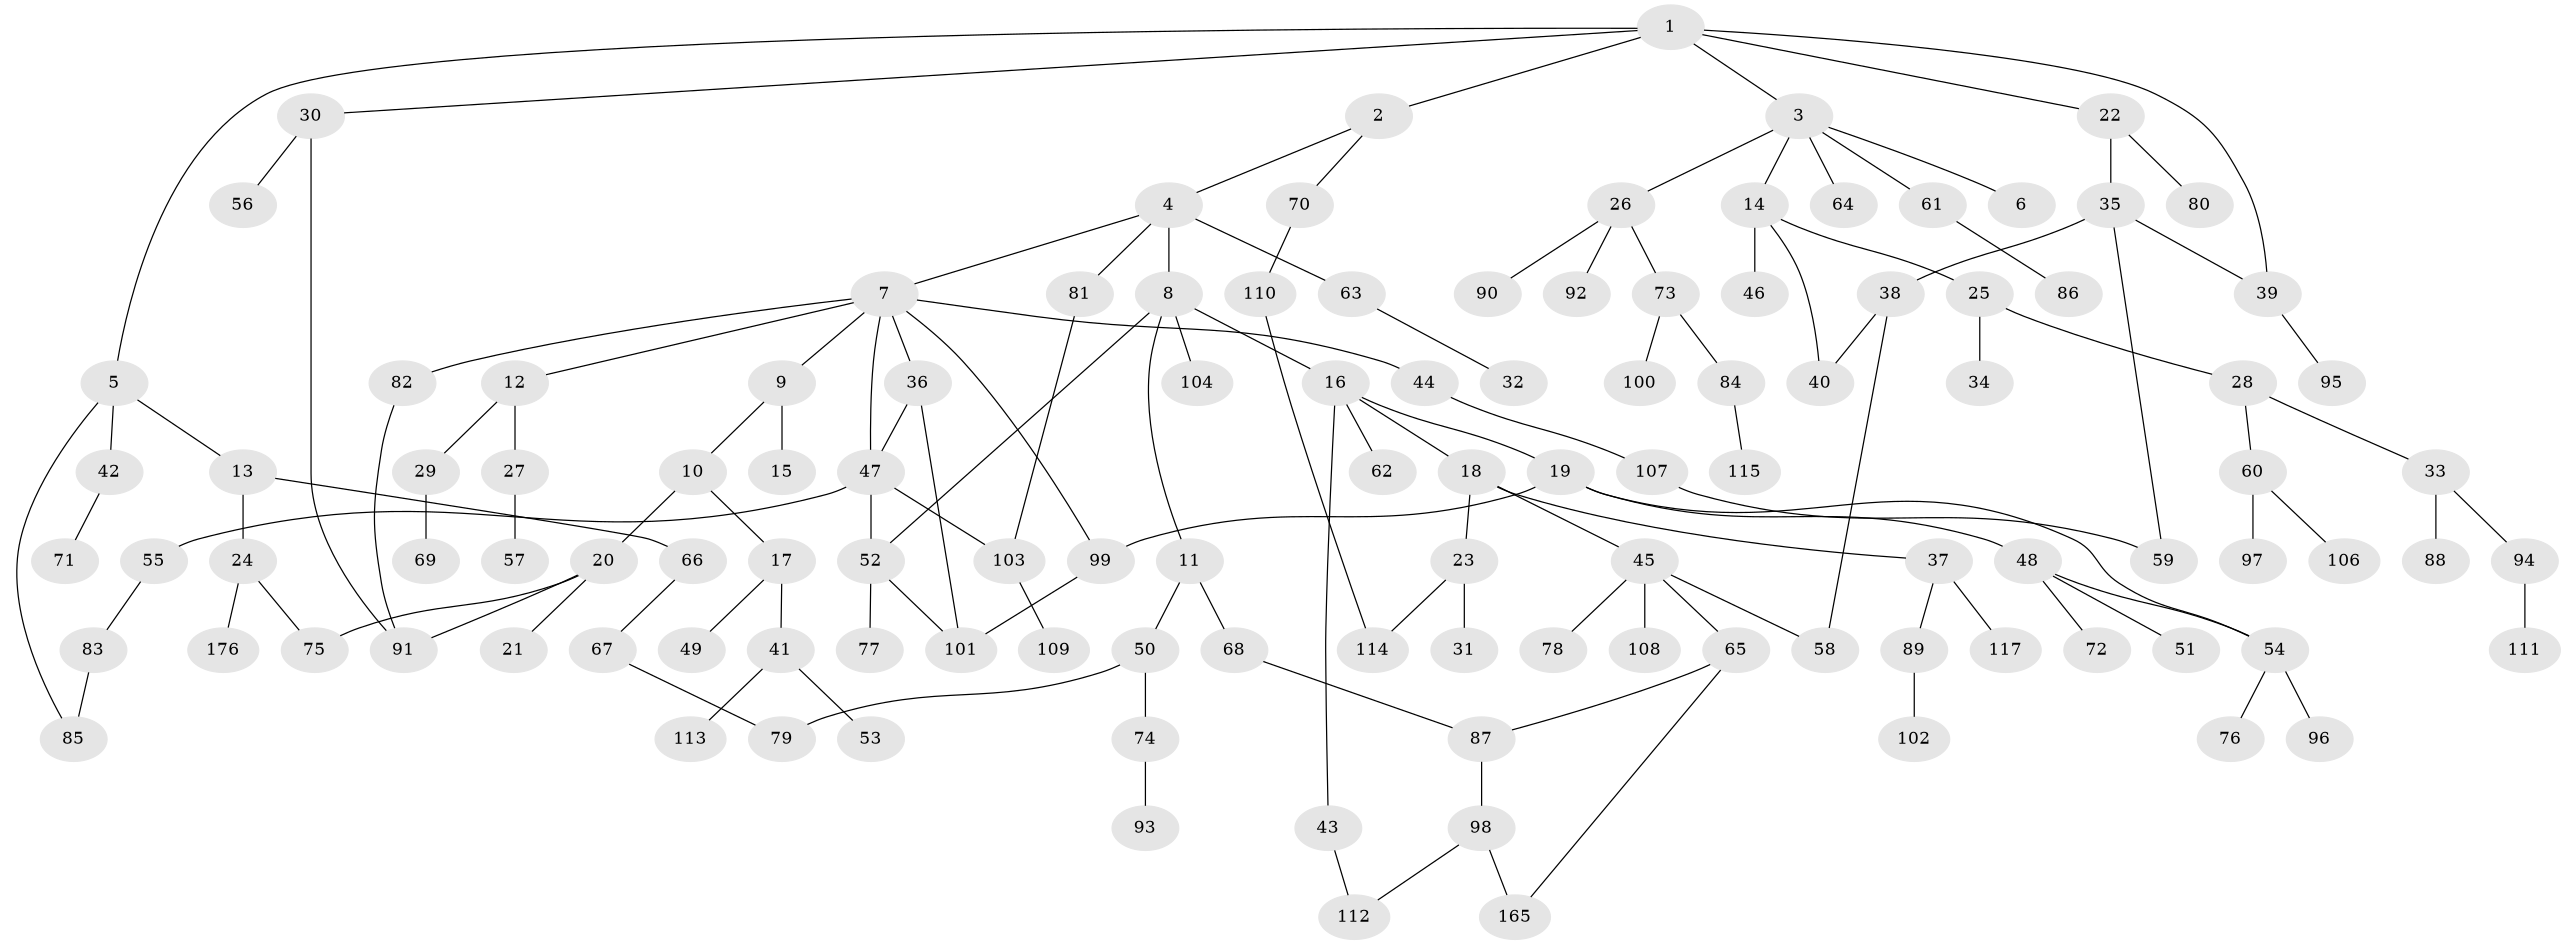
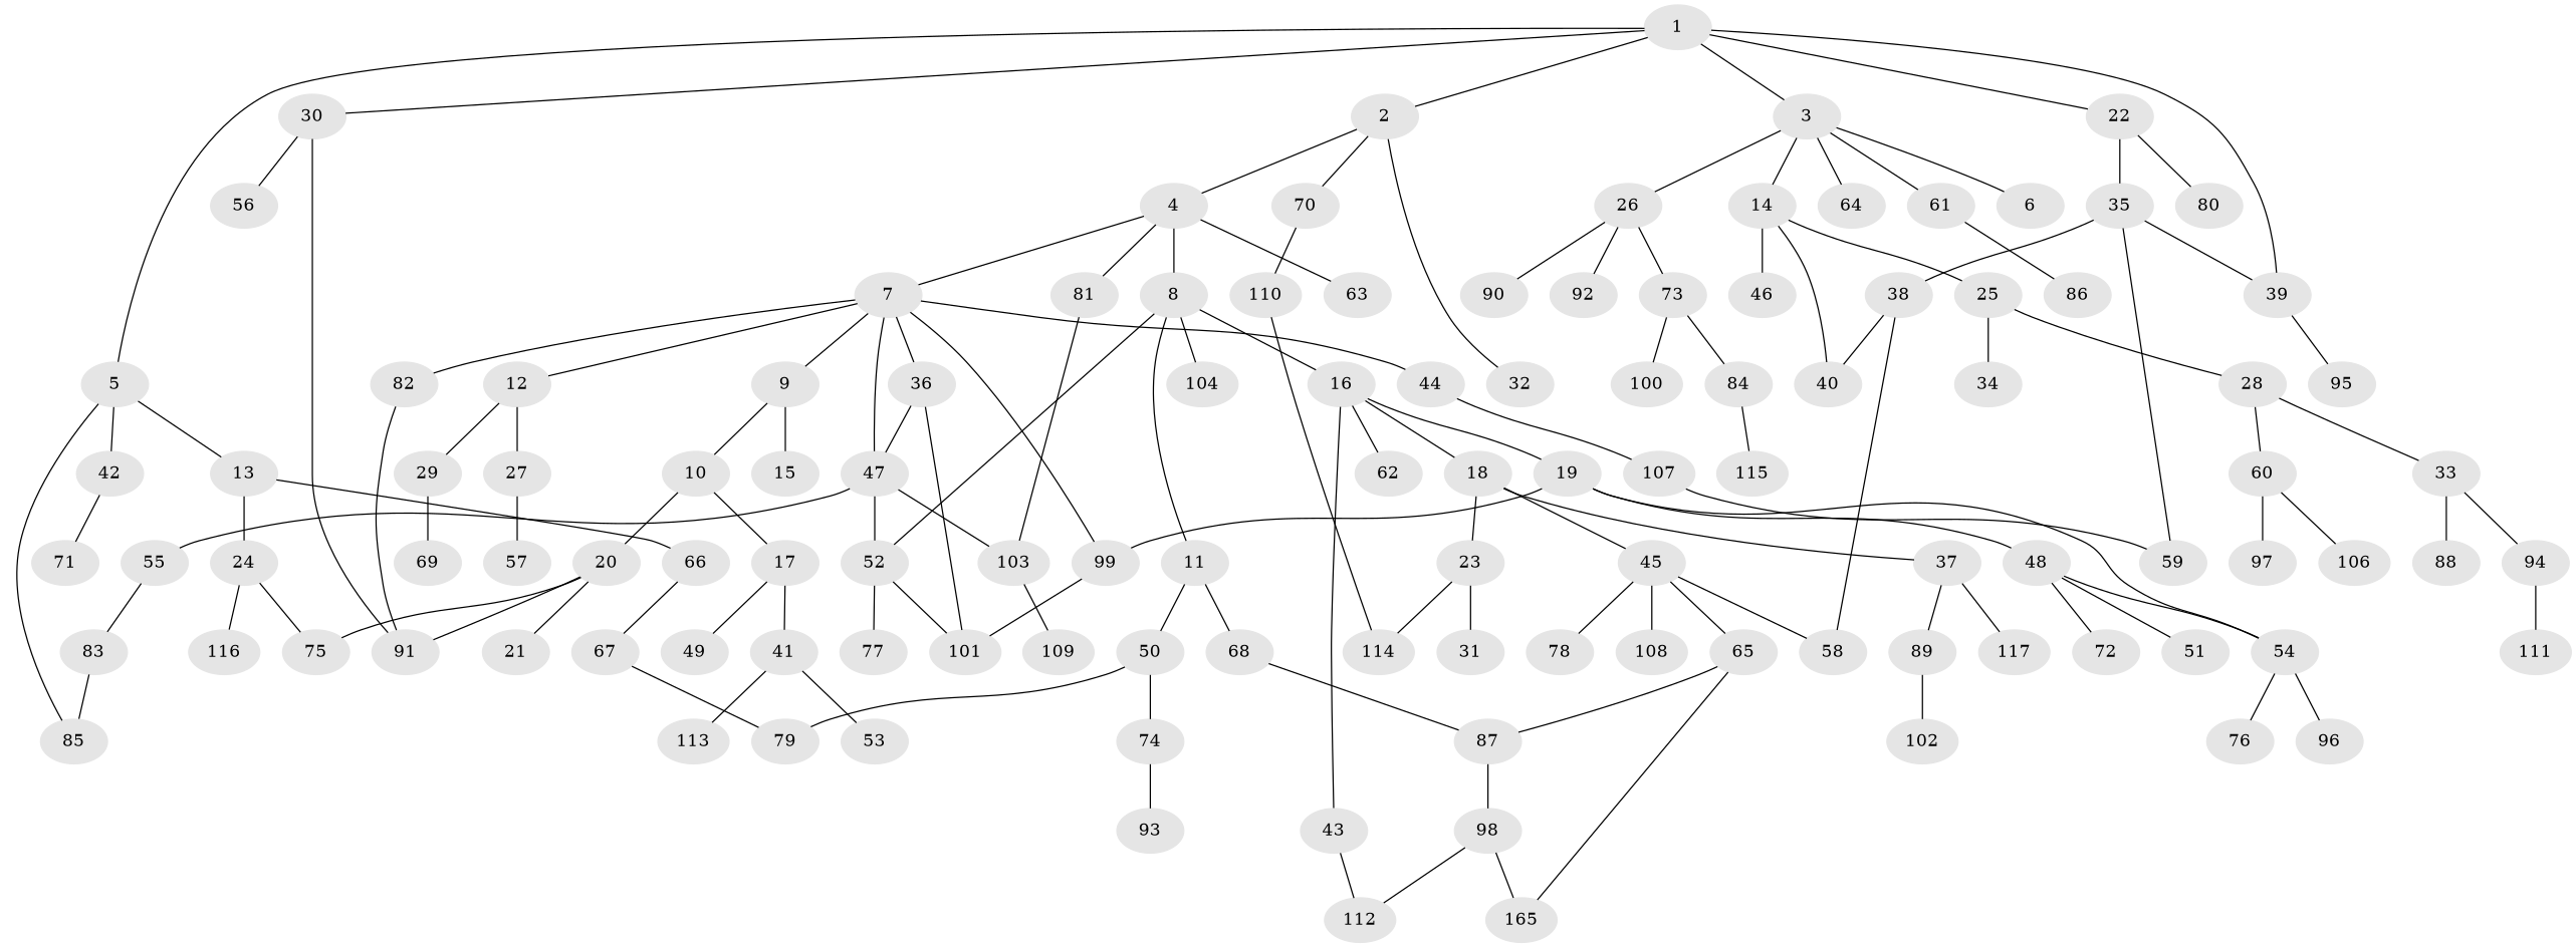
  graph {
    node [color=gray90 style=filled]
    1
    2
    3
    5
    22
    30
    39
    4
    32
    70
    6
    14
    26
    61
    64
    13
    42
    85
    35
    80
    91
    56
    95
    7
    8
    63
    81
    110
    25
    40
    46
    73
    90
    92
    86
    9
    12
    36
    44
    47
    82
    99
    11
    16
    52
    104
    103
    24
    66
    71
    10
    15
    27
    29
    101
    107
    55
    50
    68
    18
    19
    43
    62
    77
    17
    20
    41
    49
    21
    75
    74
    79
    87
    57
    69
-   116 [label=176]
+   116
    67
    28
    34
    23
    37
    45
    48
    54
    112
    53
    113
    31
    114
    89
    117
    58
    65
    78
    108
    51
    72
    76
    96
    38
    59
    33
    60
    84
    100
    88
    94
    97
    106
    111
    102
    n112 [label=165]
    83
    109
    93
    98
    115
    1 -- 2
    1 -- 3
    1 -- 5
    1 -- 22
    1 -- 30
    1 -- 39
    2 -- 4
-   63 -- 32
+   2 -- 32
    2 -- 70
    3 -- 6
    3 -- 14
    3 -- 26
    3 -- 61
    3 -- 64
    5 -- 13
    5 -- 42
    5 -- 85
    22 -- 35
    22 -- 80
    30 -- 91
    30 -- 56
    39 -- 95
    4 -- 7
    4 -- 8
    4 -- 63
    4 -- 81
    70 -- 110
    14 -- 25
    14 -- 40
    14 -- 46
    26 -- 73
    26 -- 90
    26 -- 92
    61 -- 86
    13 -- 24
    13 -- 66
    42 -- 71
    35 -- 39
    35 -- 38
    35 -- 59
    7 -- 9
    7 -- 12
    7 -- 36
    7 -- 44
    7 -- 47
    7 -- 82
    7 -- 99
    8 -- 11
    8 -- 16
    8 -- 52
    8 -- 104
    81 -- 103
    110 -- 114
    25 -- 28
    25 -- 34
    73 -- 84
    73 -- 100
    9 -- 10
    9 -- 15
    12 -- 27
    12 -- 29
    36 -- 47
    36 -- 101
    44 -- 107
    47 -- 52
    47 -- 103
    47 -- 55
    82 -- 91
    99 -- 101
    11 -- 50
    11 -- 68
    16 -- 18
    16 -- 19
    16 -- 43
    16 -- 62
    52 -- 101
    52 -- 77
    103 -- 109
    24 -- 75
    24 -- 116
    66 -- 67
    10 -- 17
    10 -- 20
    27 -- 57
    29 -- 69
    107 -- 59
    55 -- 83
    50 -- 74
    50 -- 79
    68 -- 87
    18 -- 23
    18 -- 37
    18 -- 45
    19 -- 99
    19 -- 48
    19 -- 54
    43 -- 112
    17 -- 41
    17 -- 49
    20 -- 91
    20 -- 21
    20 -- 75
    41 -- 53
    41 -- 113
    74 -- 93
    87 -- 98
    67 -- 79
    28 -- 33
    28 -- 60
    23 -- 31
    23 -- 114
    37 -- 89
    37 -- 117
    45 -- 58
    45 -- 65
    45 -- 78
    45 -- 108
    48 -- 54
    48 -- 51
    48 -- 72
    54 -- 76
    54 -- 96
    89 -- 102
    65 -- 87
    65 -- n112
    38 -- 40
    38 -- 58
    33 -- 88
    33 -- 94
    60 -- 97
    60 -- 106
    84 -- 115
    94 -- 111
    83 -- 85
    98 -- 112
    98 -- n112
  }
